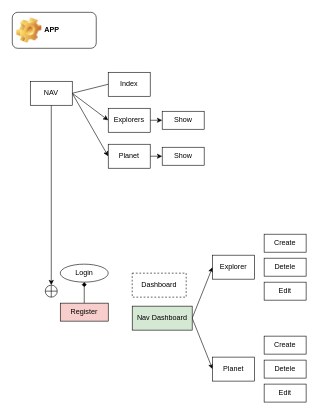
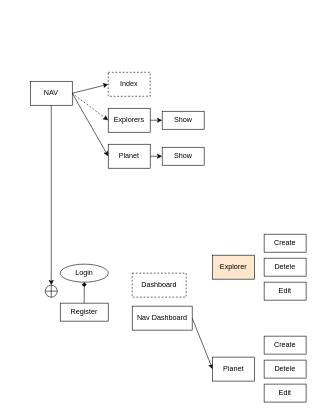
  <mxCell id="0" />
  <mxCell id="1" parent="0" />
- <mxCell id="2" value="Index" style="rounded=0;whiteSpace=wrap;html=1;" vertex="1" parent="1"><mxGeometry x="180" y="120" width="70" height="40" as="geometry" /></mxCell>
- <mxCell id="3" style="edgeStyle=none;html=1;exitX=1;exitY=0.5;exitDx=0;exitDy=0;entryX=0;entryY=0.5;entryDx=0;entryDy=0;endArrow=none;" edge="1" parent="1" source="7" target="2"><mxGeometry relative="1" as="geometry" /></mxCell>
+ <mxCell id="2" value="Index" style="rounded=0;whiteSpace=wrap;html=1;dashed=1;" vertex="1" parent="1"><mxGeometry x="180" y="120" width="70" height="40" as="geometry" /></mxCell>
+ <mxCell id="3" style="edgeStyle=none;html=1;exitX=1;exitY=0.5;exitDx=0;exitDy=0;entryX=0;entryY=0.5;entryDx=0;entryDy=0;" edge="1" parent="1" source="7" target="2"><mxGeometry relative="1" as="geometry" /></mxCell>
  <mxCell id="4" style="edgeStyle=none;html=1;entryX=0.5;entryY=0;entryDx=0;entryDy=0;" edge="1" parent="1" source="7" target="17"><mxGeometry relative="1" as="geometry" /></mxCell>
- <mxCell id="5" style="edgeStyle=none;html=1;exitX=1;exitY=0.5;exitDx=0;exitDy=0;entryX=0;entryY=0.5;entryDx=0;entryDy=0;" edge="1" parent="1" source="7" target="26"><mxGeometry relative="1" as="geometry" /></mxCell>
+ <mxCell id="5" style="edgeStyle=none;html=1;exitX=1;exitY=0.5;exitDx=0;exitDy=0;entryX=0;entryY=0.5;entryDx=0;entryDy=0;dashed=1;" edge="1" parent="1" source="7" target="26"><mxGeometry relative="1" as="geometry" /></mxCell>
  <mxCell id="6" style="edgeStyle=none;html=1;exitX=1;exitY=0.5;exitDx=0;exitDy=0;entryX=0;entryY=0.5;entryDx=0;entryDy=0;" edge="1" parent="1" source="7" target="28"><mxGeometry relative="1" as="geometry" /></mxCell>
  <mxCell id="7" value="NAV" style="rounded=0;whiteSpace=wrap;html=1;" vertex="1" parent="1"><mxGeometry x="50" y="135" width="70" height="40" as="geometry" /></mxCell>
- <mxCell id="8" value="APP" style="label;whiteSpace=wrap;html=1;image=img/clipart/Gear_128x128.png" vertex="1" parent="1"><mxGeometry x="20" y="20" width="140" height="60" as="geometry" /></mxCell>
- <mxCell id="9" style="edgeStyle=none;html=1;entryX=0;entryY=0.5;entryDx=0;entryDy=0;exitX=1;exitY=0.5;exitDx=0;exitDy=0;" edge="1" parent="1" source="11" target="12"><mxGeometry relative="1" as="geometry" /></mxCell>
  <mxCell id="10" style="edgeStyle=none;html=1;exitX=1;exitY=0.5;exitDx=0;exitDy=0;entryX=0;entryY=0.5;entryDx=0;entryDy=0;" edge="1" parent="1" source="11" target="13"><mxGeometry relative="1" as="geometry" /></mxCell>
- <mxCell id="11" value="Nav Dashboard" style="rounded=0;whiteSpace=wrap;html=1;fillColor=#d5e8d4;" vertex="1" parent="1"><mxGeometry x="220" y="510" width="100" height="40" as="geometry" /></mxCell>
- <mxCell id="12" value="Explorer" style="rounded=0;whiteSpace=wrap;html=1;" vertex="1" parent="1"><mxGeometry x="354" y="425" width="70" height="40" as="geometry" /></mxCell>
+ <mxCell id="11" value="Nav Dashboard" style="rounded=0;whiteSpace=wrap;html=1;" vertex="1" parent="1"><mxGeometry x="220" y="510" width="100" height="40" as="geometry" /></mxCell>
+ <mxCell id="12" value="Explorer" style="rounded=0;whiteSpace=wrap;html=1;fillColor=#ffe6cc;" vertex="1" parent="1"><mxGeometry x="354" y="425" width="70" height="40" as="geometry" /></mxCell>
  <mxCell id="13" value="Planet" style="rounded=0;whiteSpace=wrap;html=1;" vertex="1" parent="1"><mxGeometry x="354" y="595" width="70" height="40" as="geometry" /></mxCell>
  <mxCell id="14" value="Login" style="ellipse;whiteSpace=wrap;html=1;" vertex="1" parent="1"><mxGeometry x="100" y="440" width="80" height="30" as="geometry" /></mxCell>
  <mxCell id="15" value="" style="edgeStyle=none;html=1;endArrow=diamond;" edge="1" parent="1" source="16" target="14"><mxGeometry relative="1" as="geometry" /></mxCell>
- <mxCell id="16" value="Register" style="rounded=0;whiteSpace=wrap;html=1;fillColor=#f8cecc;" vertex="1" parent="1"><mxGeometry x="100" y="505" width="80" height="30" as="geometry" /></mxCell>
+ <mxCell id="16" value="Register" style="rounded=0;whiteSpace=wrap;html=1;" vertex="1" parent="1"><mxGeometry x="100" y="505" width="80" height="30" as="geometry" /></mxCell>
  <mxCell id="17" value="" style="shape=orEllipse;perimeter=ellipsePerimeter;whiteSpace=wrap;html=1;backgroundOutline=1;" vertex="1" parent="1"><mxGeometry x="75" y="475" width="20" height="20" as="geometry" /></mxCell>
  <mxCell id="18" value="Dashboard" style="rounded=0;whiteSpace=wrap;html=1;dashed=1;" vertex="1" parent="1"><mxGeometry x="220" y="455" width="90" height="40" as="geometry" /></mxCell>
  <mxCell id="19" value="Create" style="rounded=0;whiteSpace=wrap;html=1;" vertex="1" parent="1"><mxGeometry x="440" y="390" width="70" height="30" as="geometry" /></mxCell>
  <mxCell id="20" value="Detele" style="rounded=0;whiteSpace=wrap;html=1;" vertex="1" parent="1"><mxGeometry x="440" y="430" width="70" height="30" as="geometry" /></mxCell>
  <mxCell id="21" value="Edit" style="rounded=0;whiteSpace=wrap;html=1;" vertex="1" parent="1"><mxGeometry x="440" y="470" width="70" height="30" as="geometry" /></mxCell>
  <mxCell id="22" value="Create" style="rounded=0;whiteSpace=wrap;html=1;" vertex="1" parent="1"><mxGeometry x="440" y="560" width="70" height="30" as="geometry" /></mxCell>
  <mxCell id="23" value="Detele" style="rounded=0;whiteSpace=wrap;html=1;" vertex="1" parent="1"><mxGeometry x="440" y="600" width="70" height="30" as="geometry" /></mxCell>
  <mxCell id="24" value="Edit" style="rounded=0;whiteSpace=wrap;html=1;" vertex="1" parent="1"><mxGeometry x="440" y="640" width="70" height="30" as="geometry" /></mxCell>
  <mxCell id="25" style="edgeStyle=none;html=1;exitX=1;exitY=0.5;exitDx=0;exitDy=0;entryX=0;entryY=0.5;entryDx=0;entryDy=0;" edge="1" parent="1" source="26" target="29"><mxGeometry relative="1" as="geometry" /></mxCell>
  <mxCell id="26" value="Explorers" style="rounded=0;whiteSpace=wrap;html=1;" vertex="1" parent="1"><mxGeometry x="180" y="180" width="70" height="40" as="geometry" /></mxCell>
  <mxCell id="27" style="edgeStyle=none;html=1;exitX=1;exitY=0.5;exitDx=0;exitDy=0;entryX=0;entryY=0.5;entryDx=0;entryDy=0;" edge="1" parent="1" source="28" target="30"><mxGeometry relative="1" as="geometry" /></mxCell>
  <mxCell id="28" value="Planet" style="rounded=0;whiteSpace=wrap;html=1;" vertex="1" parent="1"><mxGeometry x="180" y="240" width="70" height="40" as="geometry" /></mxCell>
  <mxCell id="29" value="Show" style="rounded=0;whiteSpace=wrap;html=1;" vertex="1" parent="1"><mxGeometry x="270" y="185" width="70" height="30" as="geometry" /></mxCell>
  <mxCell id="30" value="Show" style="rounded=0;whiteSpace=wrap;html=1;" vertex="1" parent="1"><mxGeometry x="270" y="245" width="70" height="30" as="geometry" /></mxCell>
